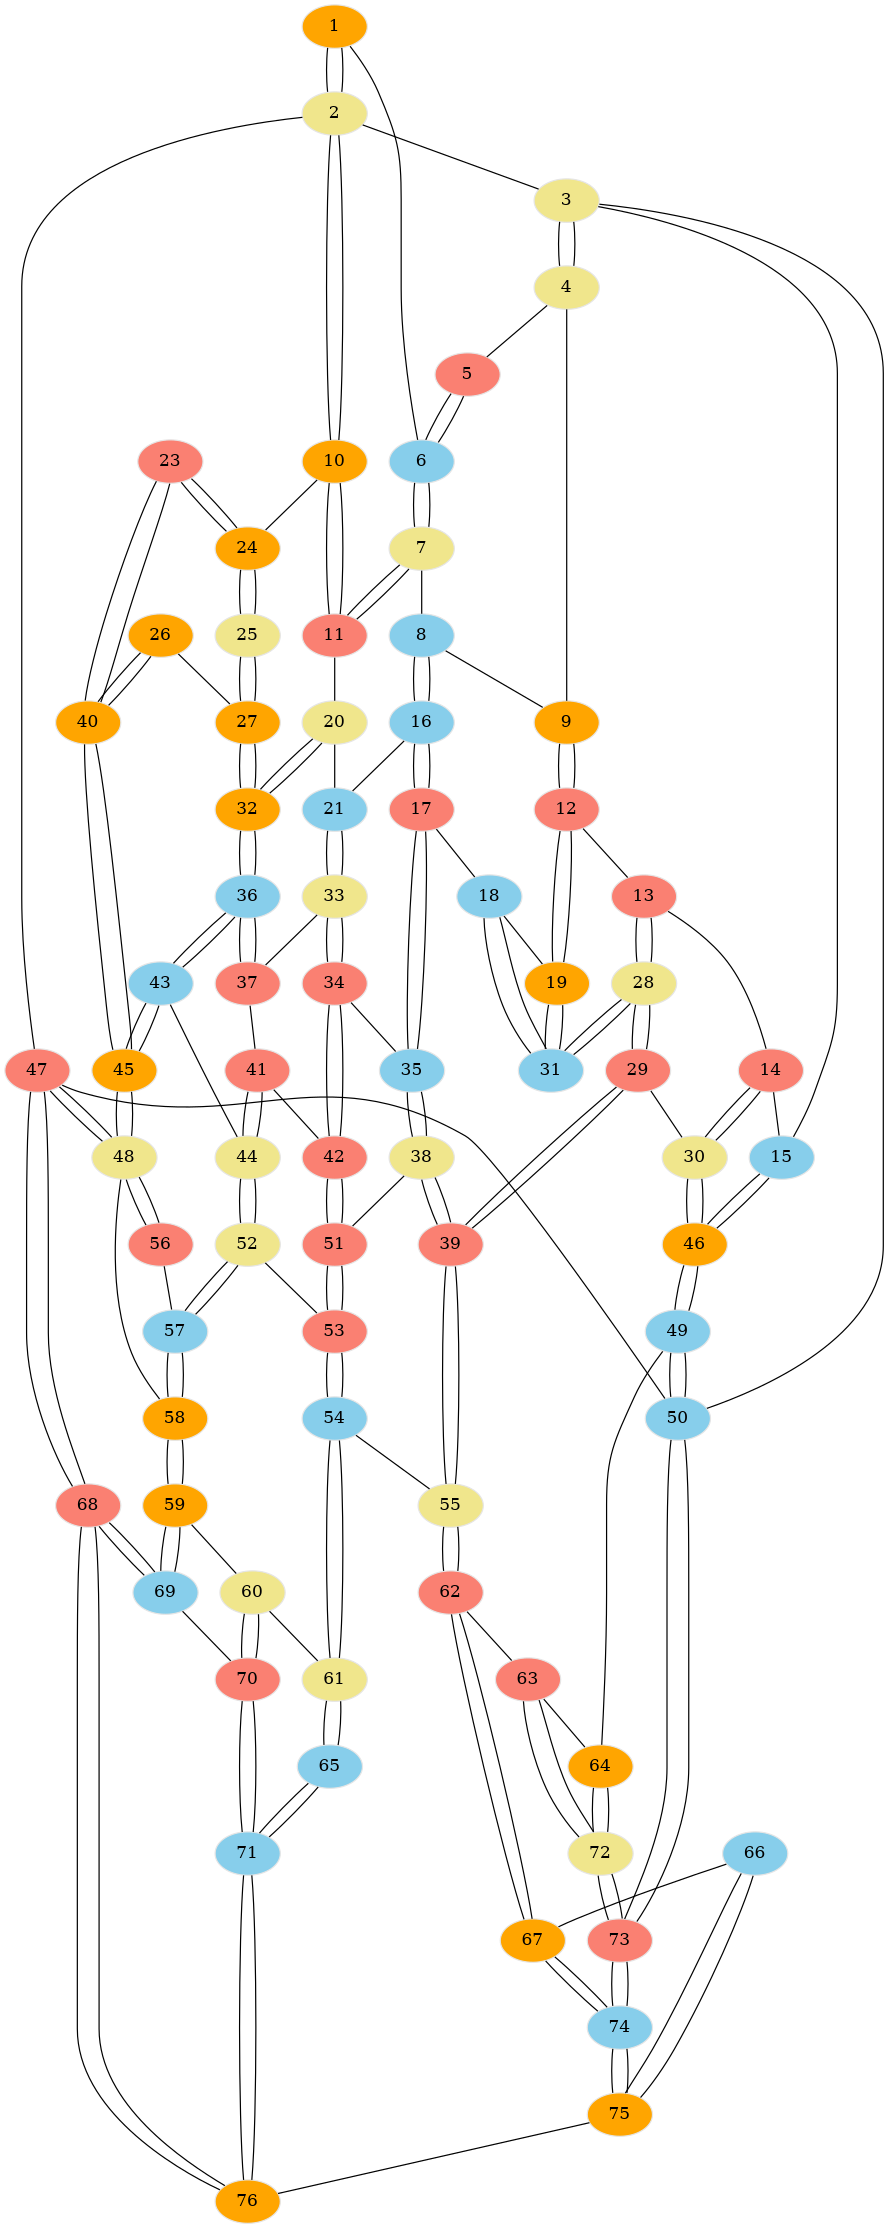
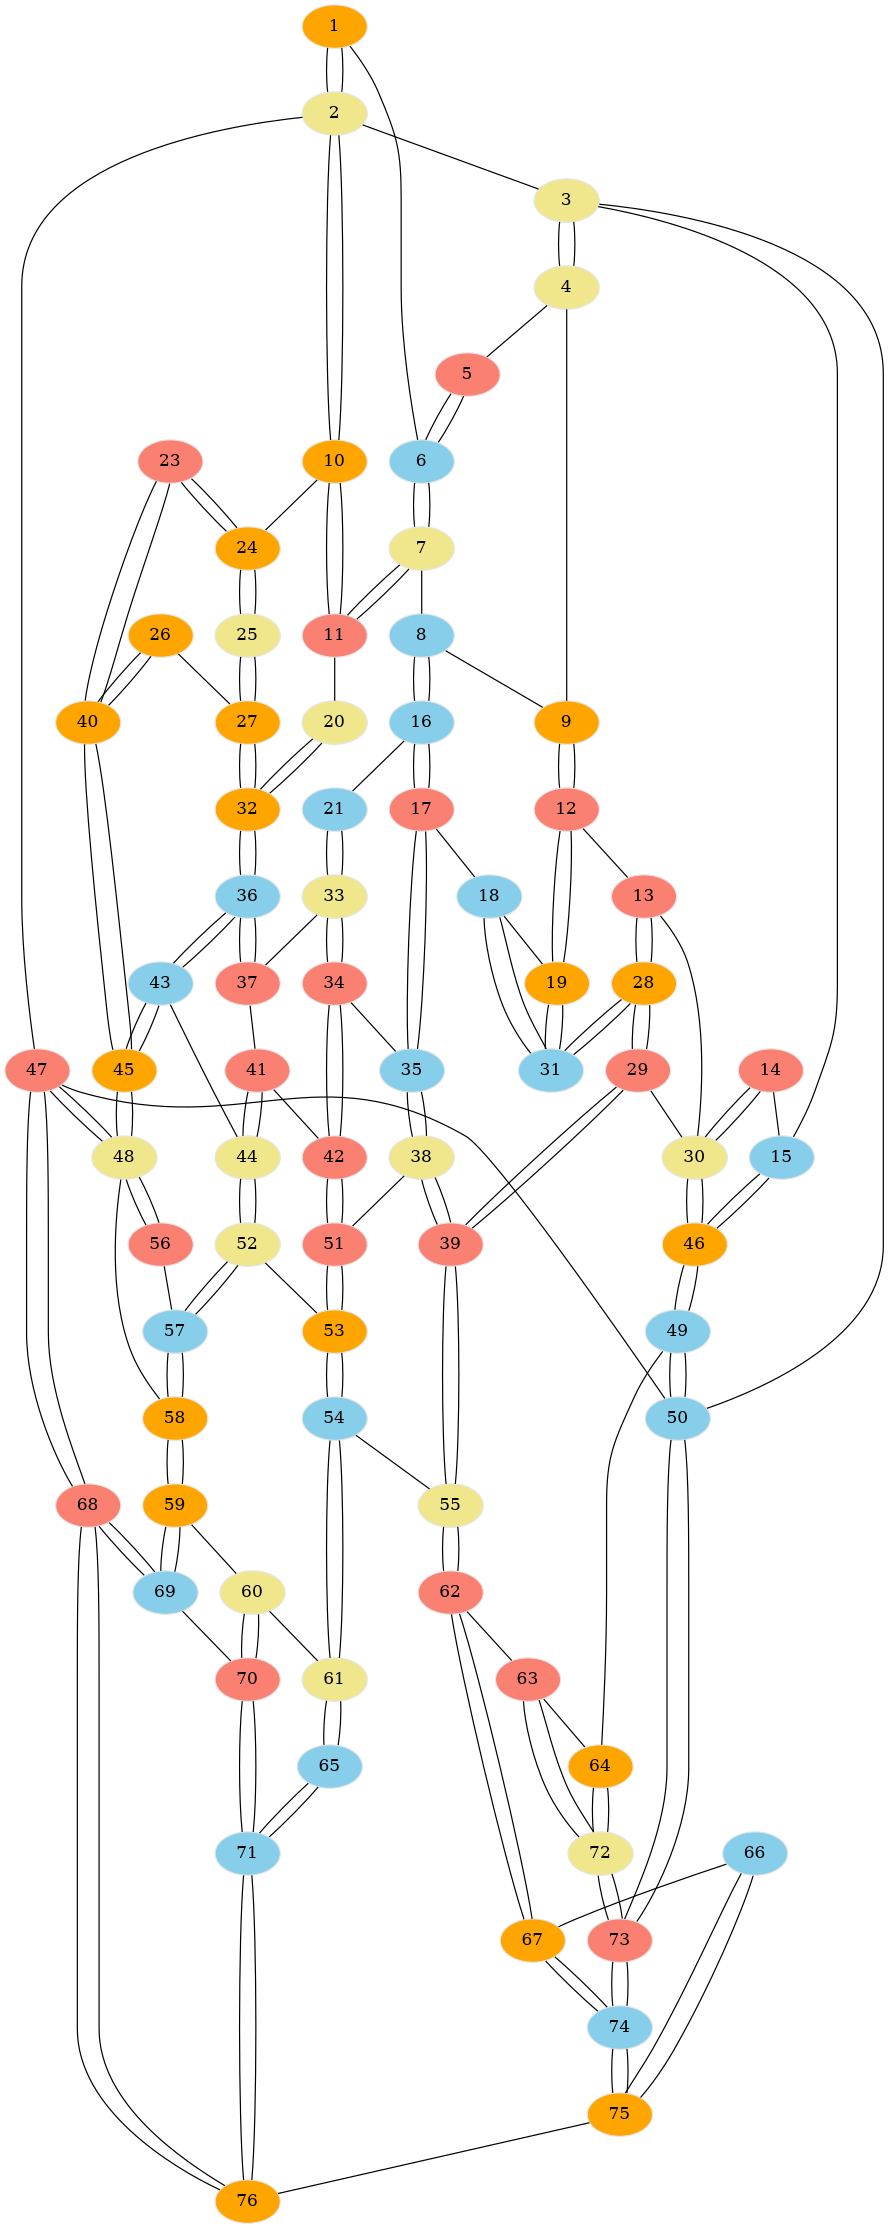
  graph {
    node [color=gray90 fillcolor=salmon style=filled]
    1 [fillcolor=orange]
    2 [fillcolor=khaki]
    6 [fillcolor=skyblue]
    3 [fillcolor=khaki]
    10 [fillcolor=orange]
    47
    7 [fillcolor=khaki]
    4 [fillcolor=khaki]
    15 [fillcolor=skyblue]
    50 [fillcolor=skyblue]
    11
    24 [fillcolor=orange]
    48 [fillcolor=khaki]
    68
    5
    9 [fillcolor=orange]
    46 [fillcolor=orange]
    73
    12
    8 [fillcolor=skyblue]
    16 [fillcolor=skyblue]
    20 [fillcolor=khaki]
    17
    21 [fillcolor=skyblue]
    13
    19 [fillcolor=orange]
    25 [fillcolor=khaki]
    32 [fillcolor=orange]
    14
-   28 [fillcolor=khaki]
+   28 [fillcolor=orange]
    31 [fillcolor=skyblue]
    30 [fillcolor=khaki]
    29
    49 [fillcolor=skyblue]
    18 [fillcolor=skyblue]
    35 [fillcolor=skyblue]
    33 [fillcolor=khaki]
    38 [fillcolor=khaki]
    36 [fillcolor=skyblue]
    34
    37
    23
    40 [fillcolor=orange]
    26 [fillcolor=orange]
    27 [fillcolor=orange]
    45 [fillcolor=orange]
    39
    55 [fillcolor=khaki]
    43 [fillcolor=skyblue]
    42
    41
    51
    44 [fillcolor=khaki]
-   53
+   53 [fillcolor=orange]
    62
    52 [fillcolor=khaki]
    57 [fillcolor=skyblue]
    56
    58 [fillcolor=orange]
    64 [fillcolor=orange]
    69 [fillcolor=skyblue]
    76 [fillcolor=orange]
    72 [fillcolor=khaki]
    74 [fillcolor=skyblue]
    54 [fillcolor=skyblue]
    61 [fillcolor=khaki]
    65 [fillcolor=skyblue]
    63
    67 [fillcolor=orange]
    59 [fillcolor=orange]
    60 [fillcolor=khaki]
    70
    71 [fillcolor=skyblue]
    66 [fillcolor=skyblue]
    75 [fillcolor=orange]
    1 -- 2
    1 -- 2
    1 -- 6
    2 -- 3
    2 -- 10
    2 -- 10
    2 -- 47
    6 -- 7
    6 -- 7
    3 -- 4
    3 -- 4
    3 -- 15
    3 -- 50
    10 -- 11
    10 -- 11
    10 -- 24
    47 -- 50
    47 -- 48
    47 -- 48
    47 -- 68
    47 -- 68
    7 -- 11
    7 -- 11
    7 -- 8
    4 -- 5
    4 -- 9
    15 -- 46
    15 -- 46
    50 -- 73
    50 -- 73
    11 -- 20
    24 -- 25
    24 -- 25
    48 -- 56
    48 -- 56
    48 -- 58
    68 -- 69
    68 -- 69
    68 -- 76
    68 -- 76
    5 -- 6
    5 -- 6
    9 -- 12
    9 -- 12
    46 -- 49
    46 -- 49
    73 -- 74
    73 -- 74
    12 -- 13
    12 -- 19
    12 -- 19
    8 -- 9
    8 -- 16
    8 -- 16
    16 -- 17
    16 -- 17
    16 -- 21
-   20 -- 21
    20 -- 32
    20 -- 32
    17 -- 18
    17 -- 35
    17 -- 35
    21 -- 33
    21 -- 33
-   13 -- 14
+   13 -- 30
    13 -- 28
    13 -- 28
    19 -- 31
    19 -- 31
    25 -- 27
    25 -- 27
    32 -- 36
    32 -- 36
    14 -- 15
    14 -- 30
    14 -- 30
    28 -- 31
    28 -- 31
    28 -- 29
    28 -- 29
    30 -- 46
    30 -- 46
    29 -- 30
    29 -- 39
    29 -- 39
    49 -- 50
    49 -- 50
    49 -- 64
    18 -- 19
    18 -- 31
    18 -- 31
    35 -- 38
    35 -- 38
    33 -- 34
    33 -- 34
    33 -- 37
    38 -- 39
    38 -- 39
    38 -- 51
    36 -- 37
    36 -- 37
    36 -- 43
    36 -- 43
    34 -- 35
    34 -- 42
    34 -- 42
    37 -- 41
    23 -- 24
    23 -- 24
    23 -- 40
    23 -- 40
    40 -- 45
    40 -- 45
    26 -- 40
    26 -- 40
    26 -- 27
    27 -- 32
    27 -- 32
    45 -- 48
    45 -- 48
    39 -- 55
    39 -- 55
    55 -- 62
    55 -- 62
    43 -- 45
    43 -- 45
    43 -- 44
    42 -- 51
    42 -- 51
    41 -- 42
    41 -- 44
    41 -- 44
    51 -- 53
    51 -- 53
    44 -- 52
    44 -- 52
    53 -- 54
    53 -- 54
    62 -- 63
    62 -- 67
    62 -- 67
    52 -- 53
    52 -- 57
    52 -- 57
    57 -- 58
    57 -- 58
    56 -- 57
    58 -- 59
    58 -- 59
    64 -- 72
    64 -- 72
    69 -- 70
    72 -- 73
    72 -- 73
    74 -- 75
    74 -- 75
    54 -- 55
    54 -- 61
    54 -- 61
    61 -- 65
    61 -- 65
    65 -- 71
    65 -- 71
    63 -- 64
    63 -- 72
    63 -- 72
    67 -- 74
    67 -- 74
    59 -- 69
    59 -- 69
    59 -- 60
    60 -- 61
    60 -- 70
    60 -- 70
    70 -- 71
    70 -- 71
    71 -- 76
    71 -- 76
    66 -- 67
    66 -- 75
    66 -- 75
    75 -- 76
  }
